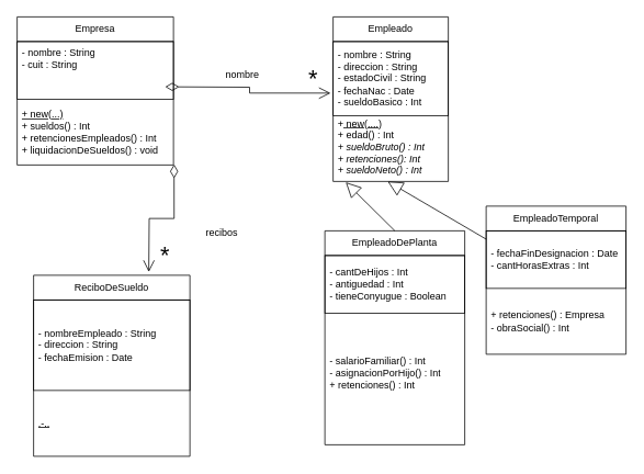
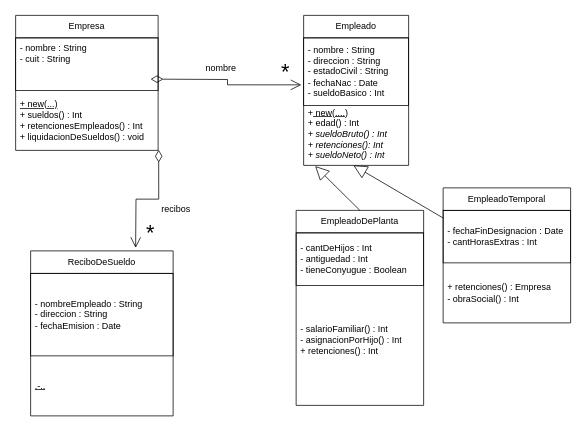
  <mxCell id="0" />
  <mxCell id="1" parent="0" />
  <mxCell id="2" value="Empresa" style="swimlane;fontStyle=0;childLayout=stackLayout;horizontal=1;startSize=30;horizontalStack=0;resizeParent=1;resizeParentMax=0;resizeLast=0;collapsible=1;marginBottom=0;whiteSpace=wrap;html=1;" parent="1" vertex="1"><mxGeometry x="20" y="20" width="190" height="180" as="geometry" /></mxCell>
  <mxCell id="3" value="- nombre : String&lt;div&gt;- cuit : String&lt;/div&gt;&lt;div&gt;&lt;br&gt;&lt;div&gt;&lt;br&gt;&lt;/div&gt;&lt;/div&gt;" style="text;strokeColor=default;fillColor=none;align=left;verticalAlign=middle;spacingLeft=4;spacingRight=4;overflow=hidden;points=[[0,0.5],[1,0.5]];portConstraint=eastwest;rotatable=0;whiteSpace=wrap;html=1;" parent="2" vertex="1"><mxGeometry y="30" width="190" height="70" as="geometry" /></mxCell>
  <mxCell id="4" value="&lt;div&gt;&lt;u&gt;+ new(...)&lt;/u&gt;&lt;/div&gt;&lt;div&gt;+ sueldos() : Int&lt;/div&gt;&lt;div&gt;+ retencionesEmpleados() : Int&lt;/div&gt;&lt;div&gt;+ liquidacionDeSueldos() : void&lt;/div&gt;" style="text;strokeColor=none;fillColor=none;align=left;verticalAlign=middle;spacingLeft=4;spacingRight=4;overflow=hidden;points=[[0,0.5],[1,0.5]];portConstraint=eastwest;rotatable=0;whiteSpace=wrap;html=1;" parent="2" vertex="1"><mxGeometry y="100" width="190" height="80" as="geometry" /></mxCell>
  <mxCell id="5" value="Empleado" style="swimlane;fontStyle=0;childLayout=stackLayout;horizontal=1;startSize=30;horizontalStack=0;resizeParent=1;resizeParentMax=0;resizeLast=0;collapsible=1;marginBottom=0;whiteSpace=wrap;html=1;" parent="1" vertex="1"><mxGeometry x="404" y="20" width="140" height="200" as="geometry" /></mxCell>
  <mxCell id="6" value="- nombre : String&lt;div&gt;- direccion : String&lt;/div&gt;&lt;div&gt;- estadoCivil : String&lt;/div&gt;&lt;div&gt;- fechaNac : Date&lt;/div&gt;&lt;div&gt;- sueldoBasico : Int&lt;/div&gt;" style="text;strokeColor=default;fillColor=none;align=left;verticalAlign=middle;spacingLeft=4;spacingRight=4;overflow=hidden;points=[[0,0.5],[1,0.5]];portConstraint=eastwest;rotatable=0;whiteSpace=wrap;html=1;" parent="5" vertex="1"><mxGeometry y="30" width="140" height="90" as="geometry" /></mxCell>
  <mxCell id="7" value="&lt;div&gt;+&lt;u&gt; new(....)&lt;/u&gt;&lt;/div&gt;+ edad() : Int&lt;div&gt;&lt;i&gt;+ sueldoBruto() : Int&lt;/i&gt;&lt;/div&gt;&lt;div&gt;&lt;i&gt;+ retenciones(): Int&lt;/i&gt;&lt;/div&gt;&lt;div&gt;&lt;i&gt;+ sueldoNeto() : Int&lt;/i&gt;&lt;/div&gt;&lt;div&gt;&lt;br&gt;&lt;/div&gt;" style="text;strokeColor=none;fillColor=none;align=left;verticalAlign=middle;spacingLeft=4;spacingRight=4;overflow=hidden;points=[[0,0.5],[1,0.5]];portConstraint=eastwest;rotatable=0;whiteSpace=wrap;html=1;" parent="5" vertex="1"><mxGeometry y="120" width="140" height="80" as="geometry" /></mxCell>
  <mxCell id="8" value="nombre" style="text;html=1;align=center;verticalAlign=middle;whiteSpace=wrap;rounded=0;" parent="1" vertex="1"><mxGeometry x="264" y="75" width="60" height="30" as="geometry" /></mxCell>
  <mxCell id="9" value="*" style="text;html=1;align=center;verticalAlign=middle;whiteSpace=wrap;rounded=0;strokeWidth=3;fontSize=29;" parent="1" vertex="1"><mxGeometry x="370" y="85" width="20" height="20" as="geometry" /></mxCell>
  <mxCell id="10" value="EmpleadoDePlanta" style="swimlane;fontStyle=0;childLayout=stackLayout;horizontal=1;startSize=30;horizontalStack=0;resizeParent=1;resizeParentMax=0;resizeLast=0;collapsible=1;marginBottom=0;whiteSpace=wrap;html=1;" parent="1" vertex="1"><mxGeometry x="394" y="280" width="170" height="260" as="geometry" /></mxCell>
  <mxCell id="11" value="- cantDeHijos : Int&lt;div&gt;- antiguedad : Int&lt;/div&gt;&lt;div&gt;- tieneConyugue : Boolean&lt;/div&gt;" style="text;strokeColor=default;fillColor=none;align=left;verticalAlign=middle;spacingLeft=4;spacingRight=4;overflow=hidden;points=[[0,0.5],[1,0.5]];portConstraint=eastwest;rotatable=0;whiteSpace=wrap;html=1;" parent="10" vertex="1"><mxGeometry y="30" width="170" height="70" as="geometry" /></mxCell>
  <mxCell id="12" value="&lt;div&gt;- salarioFamiliar() : Int&lt;/div&gt;&lt;div&gt;- asignacionPorHijo() : Int&lt;/div&gt;&lt;div&gt;+ retenciones() : Int&lt;/div&gt;&lt;div&gt;&lt;br&gt;&lt;/div&gt;" style="text;strokeColor=none;fillColor=none;align=left;verticalAlign=middle;spacingLeft=4;spacingRight=4;overflow=hidden;points=[[0,0.5],[1,0.5]];portConstraint=eastwest;rotatable=0;whiteSpace=wrap;html=1;" parent="10" vertex="1"><mxGeometry y="100" width="170" height="160" as="geometry" /></mxCell>
  <mxCell id="13" value="EmpleadoTemporal" style="swimlane;fontStyle=0;childLayout=stackLayout;horizontal=1;startSize=30;horizontalStack=0;resizeParent=1;resizeParentMax=0;resizeLast=0;collapsible=1;marginBottom=0;whiteSpace=wrap;html=1;" parent="1" vertex="1"><mxGeometry x="590" y="250" width="170" height="180" as="geometry" /></mxCell>
  <mxCell id="14" value="- fechaFinDesignacion : Date&lt;div&gt;- cantHorasExtras : Int&lt;/div&gt;" style="text;strokeColor=default;fillColor=none;align=left;verticalAlign=middle;spacingLeft=4;spacingRight=4;overflow=hidden;points=[[0,0.5],[1,0.5]];portConstraint=eastwest;rotatable=0;whiteSpace=wrap;html=1;" parent="13" vertex="1"><mxGeometry y="30" width="170" height="70" as="geometry" /></mxCell>
  <mxCell id="15" value="&lt;div&gt;+ retenciones() : Empresa&lt;/div&gt;&lt;div&gt;- obraSocial() : Int&lt;/div&gt;" style="text;strokeColor=none;fillColor=none;align=left;verticalAlign=middle;spacingLeft=4;spacingRight=4;overflow=hidden;points=[[0,0.5],[1,0.5]];portConstraint=eastwest;rotatable=0;whiteSpace=wrap;html=1;" parent="13" vertex="1"><mxGeometry y="100" width="170" height="80" as="geometry" /></mxCell>
  <mxCell id="16" value="" style="endArrow=block;endSize=16;endFill=0;html=1;rounded=0;entryX=0.11;entryY=1.012;entryDx=0;entryDy=0;entryPerimeter=0;exitX=0.5;exitY=0;exitDx=0;exitDy=0;" parent="1" source="10" target="7" edge="1"><mxGeometry width="160" relative="1" as="geometry"><mxPoint x="230" y="270" as="sourcePoint" /><mxPoint x="390" y="270" as="targetPoint" /></mxGeometry></mxCell>
  <mxCell id="17" value="" style="endArrow=block;endSize=16;endFill=0;html=1;rounded=0;entryX=0.474;entryY=1;entryDx=0;entryDy=0;entryPerimeter=0;" parent="1" source="13" target="7" edge="1"><mxGeometry width="160" relative="1" as="geometry"><mxPoint x="500" y="270" as="sourcePoint" /><mxPoint x="512" y="164" as="targetPoint" /></mxGeometry></mxCell>
  <mxCell id="18" value="" style="endArrow=open;html=1;endSize=12;startArrow=diamondThin;startSize=14;startFill=0;edgeStyle=orthogonalEdgeStyle;align=left;verticalAlign=bottom;rounded=0;entryX=-0.022;entryY=0.696;entryDx=0;entryDy=0;entryPerimeter=0;" parent="1" target="6" edge="1"><mxGeometry x="-1" y="3" relative="1" as="geometry"><mxPoint x="200" y="105" as="sourcePoint" /><mxPoint x="350" y="104.17" as="targetPoint" /></mxGeometry></mxCell>
  <mxCell id="19" value="ReciboDeSueldo" style="swimlane;fontStyle=0;childLayout=stackLayout;horizontal=1;startSize=30;horizontalStack=0;resizeParent=1;resizeParentMax=0;resizeLast=0;collapsible=1;marginBottom=0;whiteSpace=wrap;html=1;" parent="1" vertex="1"><mxGeometry x="40" y="334" width="190" height="220" as="geometry" /></mxCell>
  <mxCell id="20" value="&lt;div&gt;&lt;div&gt;- nombreEmpleado : String&lt;/div&gt;&lt;/div&gt;&lt;div&gt;- direccion : String&lt;/div&gt;&lt;div&gt;- fechaEmision : Date&lt;/div&gt;" style="text;strokeColor=default;fillColor=none;align=left;verticalAlign=middle;spacingLeft=4;spacingRight=4;overflow=hidden;points=[[0,0.5],[1,0.5]];portConstraint=eastwest;rotatable=0;whiteSpace=wrap;html=1;" parent="19" vertex="1"><mxGeometry y="30" width="190" height="110" as="geometry" /></mxCell>
  <mxCell id="21" value="&lt;u&gt;.-..&lt;/u&gt;" style="text;strokeColor=none;fillColor=none;align=left;verticalAlign=middle;spacingLeft=4;spacingRight=4;overflow=hidden;points=[[0,0.5],[1,0.5]];portConstraint=eastwest;rotatable=0;whiteSpace=wrap;html=1;" parent="19" vertex="1"><mxGeometry y="140" width="190" height="80" as="geometry" /></mxCell>
  <mxCell id="22" value="" style="endArrow=open;html=1;endSize=12;startArrow=diamondThin;startSize=14;startFill=0;edgeStyle=orthogonalEdgeStyle;align=left;verticalAlign=bottom;rounded=0;exitX=1.004;exitY=0.991;exitDx=0;exitDy=0;exitPerimeter=0;" parent="1" source="4" edge="1"><mxGeometry x="-1" y="3" relative="1" as="geometry"><mxPoint x="90" y="262.03" as="sourcePoint" /><mxPoint x="180" y="330" as="targetPoint" /></mxGeometry></mxCell>
  <mxCell id="23" value="*" style="text;html=1;align=center;verticalAlign=middle;whiteSpace=wrap;rounded=0;strokeWidth=3;fontSize=29;" vertex="1" parent="1"><mxGeometry x="190" y="300" width="20" height="20" as="geometry" /></mxCell>
- <mxCell id="24" value="recibos&lt;div&gt;&lt;br&gt;&lt;/div&gt;" style="text;html=1;align=center;verticalAlign=middle;whiteSpace=wrap;rounded=0;" vertex="1" parent="1"><mxGeometry x="239" y="275" width="60" height="30" as="geometry" /></mxCell>
+ <mxCell id="24" value="recibos&lt;div&gt;&lt;br&gt;&lt;/div&gt;" style="text;html=1;align=center;verticalAlign=middle;whiteSpace=wrap;rounded=0;" vertex="1" parent="1"><mxGeometry x="204" y="270" width="60" height="30" as="geometry" /></mxCell>
